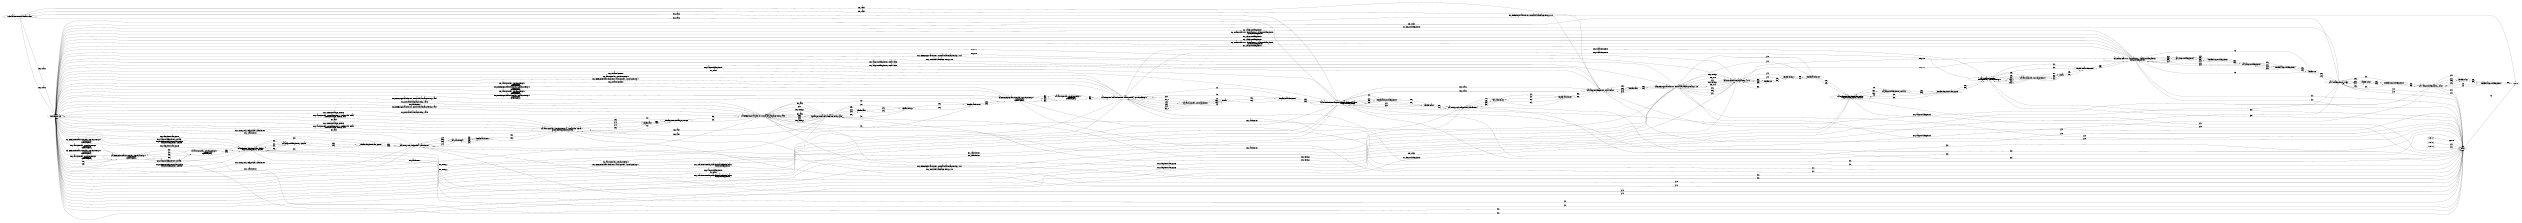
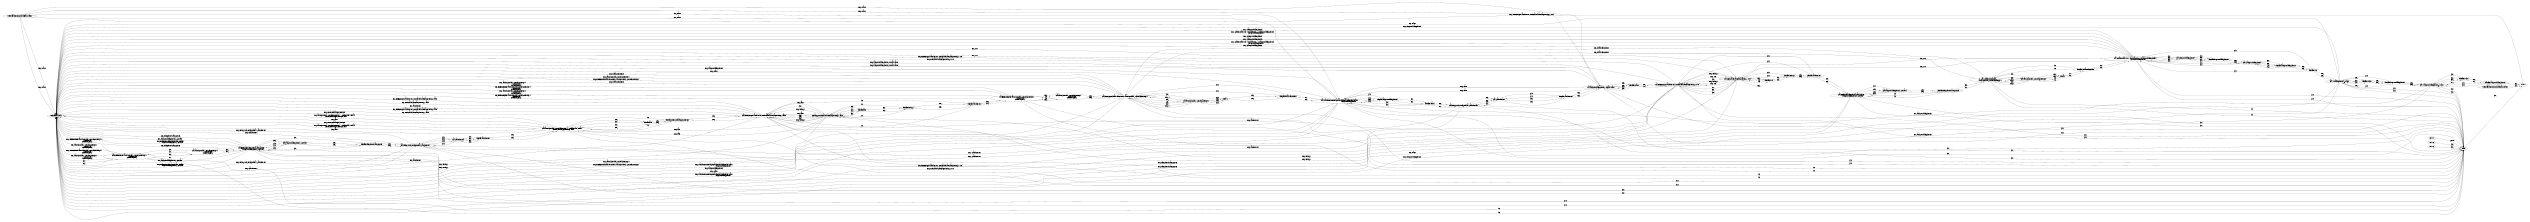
  digraph {
    rankdir=LR
-   n1 [label="(MethodReturn,void)"]
+   n1 [label="(MethodReturn,focus)"]
    n2 [label="(Call,EXPECT_TRUE(tab_strip_model_->GetWebContentsAt(0)\n                    ->GetController()\n                    .GetPendingEntry()))"]
    1000101
    n4 [label="(Block,)"]
    n5 [label="(Call,tab_strip_model_->GetWebContentsAt(0)\n                    ->GetController()\n                    .GetPendingEntry())"]
    n6 [label="(MethodParameterIn,DiscardReason reason)"]
    n7 [label="(Call,background_lifecycle_unit->Discard(reason))"]
    n8 [label="(Call,TransitionFromPendingDiscardToDiscardedIfNeeded(reason,\n                                                     background_lifecycle_unit))"]
    n9 [label="(Identifier,reason)"]
    n10 [label="(Identifier,background_lifecycle_unit)"]
+   n11 [label="(MethodParameterOut,DiscardReason reason)"]
    n12 [label="(Call,background_lifecycle_unit->GetState())"]
    n13 [label="(Identifier,LifecycleUnitState::ACTIVE)"]
    n14 [label="(Call,EXPECT_EQ(LifecycleUnitState::ACTIVE,\n               background_lifecycle_unit->GetState()))"]
    n15 [label="(Call,* initial_web_contents =\n        tab_strip_model_->GetWebContentsAt(0))"]
    n16 [label="(Call,EXPECT_EQ(LifecycleUnitState::ACTIVE,\n               background_lifecycle_unit->GetState()))"]
    n17 [label="(Identifier,tab_observer_)"]
    n18 [label="(Call,EXPECT_CALL(tab_observer_, OnDiscardedStateChange(testing::_, true)))"]
    n19 [label="(Call,OnDiscardedStateChange(testing::_, true))"]
    n20 [label="(Call,EXPECT_CALL(tab_observer_, OnDiscardedStateChange(testing::_, false)))"]
    n21 [label="(Identifier,true)"]
    n22 [label="(ReloadType,OnDiscardedStateChange(testing::_, false))"]
    n23 [label="(Identifier,testing::_)"]
    n24 [label="(Identifier,false)"]
    n25 [label="(Call,tab_strip_model_->GetWebContentsAt(0)->GetController().Reload(\n         content::ReloadType::NORMAL, false))"]
    n26 [label="(Call,&tab_observer_)"]
    n27 [label="(Identifier,tab_observer_)"]
    n28 [label="(Call,testing::Mock::VerifyAndClear(&tab_observer_))"]
    n29 [label="(Call,testing::Mock::VerifyAndClear(&tab_observer_))"]
    n30 [label="(Call,&tab_observer_)"]
    n31 [label="(Identifier,reason)"]
    n32 [label="(Identifier,initial_web_contents)"]
    n33 [label="(Call,EXPECT_NE(initial_web_contents, tab_strip_model_->GetWebContentsAt(0)))"]
    n34 [label="(Call,tab_strip_model_->GetWebContentsAt(0))"]
    n35 [label="(Literal,0)"]
    n36 [label="(Call,tab_strip_model_->GetWebContentsAt(0)\n                     ->GetController()\n                      .GetPendingEntry())"]
    n37 [label="(Call,EXPECT_FALSE(tab_strip_model_->GetWebContentsAt(0)\n                     ->GetController()\n                      .GetPendingEntry()))"]
    n38 [label="(Call,* background_lifecycle_unit = nullptr)"]
    n39 [label="(Identifier,nullptr)"]
    n40 [label="(Identifier,background_lifecycle_unit)"]
    n41 [label="(Identifier,tab_observer_)"]
    n42 [label="(Identifier,testing::_)"]
    n43 [label="(Identifier,false)"]
    n44 [label="(Identifier,content::ReloadType::NORMAL)"]
    n45 [label="(Identifier,tab_observer_)"]
    n46 [label="(Identifier,LifecycleUnitState::ACTIVE)"]
    n47 [label="(Call,background_lifecycle_unit->GetState())"]
    n48 [label="(Call,* void_lifecycle_unit = nullptr)"]
    n49 [label="(Identifier,nullptr)"]
    n50 [label="(Identifier,foreground_lifecycle_unit)"]
    n51 [label="(Identifier,true)"]
    n52 [label="(Call,CreateTwoTabs(true /* focus_tab_strip */, &background_lifecycle_unit,\n                  &foreground_lifecycle_unit))"]
    n53 [label="(Call,&foreground_lifecycle_unit)"]
    n54 [label="(Identifier,foreground_lifecycle_unit)"]
    n55 [label="(Call,&background_lifecycle_unit)"]
    n56 [label="(Identifier,background_lifecycle_unit)"]
    n57 [label="(Call,tab_strip_model_->GetWebContentsAt(0))"]
    n58 [label="(Literal,0)"]
    n59 [label="(Identifier,initial_web_contents)"]
    1000104
    1000108
    1000118
    n1 -> n2 [label="CFG: "]
    n1 -> n2 [label="CFG: "]
    n1 -> 1000101 [label="DDG: EXPECT_CALL(tab_observer_, OnDiscardedStateChange(testing::_, true))"]
    n2 -> n1 [label="DDG: EXPECT_TRUE(tab_strip_model_->GetWebContentsAt(0)\n                    ->GetController()\n                    .GetPendingEntry())"]
    n2 -> n1 [label="DDG: tab_strip_model_->GetWebContentsAt(0)\n                    ->GetController()\n                    .GetPendingEntry()"]
    n2 -> n1 [label="DDG: EXPECT_TRUE(tab_strip_model_->GetWebContentsAt(0)\n                    ->GetController()\n                    .GetPendingEntry())"]
    n2 -> n1 [label="DDG: tab_strip_model_->GetWebContentsAt(0)\n                    ->GetController()\n                    .GetPendingEntry()"]
    n2 -> n4 [label="AST: "]
    n2 -> n4 [label="AST: "]
    n2 -> n5 [label="CFG: "]
    n2 -> n5 [label="CFG: "]
    n4 -> 1000101 [label="AST: "]
    n5 -> n2 [label="AST: "]
    n5 -> n2 [label="AST: "]
    n5 -> n16 [label="CFG: "]
    n5 -> n16 [label="CFG: "]
    n6 -> n1 [label="DDG: reason"]
    n6 -> n1 [label="DDG: reason"]
    n6 -> n7 [label="DDG: reason"]
    n6 -> n7 [label="DDG: reason"]
    n6 -> n8 [label="DDG: reason"]
    n6 -> n8 [label="DDG: reason"]
    n7 -> n1 [label="DDG: background_lifecycle_unit->Discard(reason)"]
    n7 -> n1 [label="DDG: background_lifecycle_unit->Discard(reason)"]
    n7 -> n4 [label="AST: "]
    n7 -> n4 [label="AST: "]
    n7 -> n8 [label="DDG: reason"]
    n7 -> n8 [label="DDG: reason"]
    n7 -> n9 [label="CFG: "]
    n7 -> n9 [label="CFG: "]
    n8 -> n1 [label="DDG: TransitionFromPendingDiscardToDiscardedIfNeeded(reason,\n                                                     background_lifecycle_unit)"]
    n8 -> n1 [label="DDG: background_lifecycle_unit"]
    n8 -> n1 [label="DDG: reason"]
    n8 -> n1 [label="DDG: TransitionFromPendingDiscardToDiscardedIfNeeded(reason,\n                                                     background_lifecycle_unit)"]
    n8 -> n1 [label="DDG: background_lifecycle_unit"]
    n8 -> n1 [label="DDG: reason"]
    n8 -> n4 [label="AST: "]
    n8 -> n4 [label="AST: "]
    n8 -> n10 [label="CFG: "]
    n8 -> n10 [label="CFG: "]
    n9 -> n7 [label="AST: "]
    n9 -> n7 [label="AST: "]
    n9 -> n18 [label="CFG: "]
    n9 -> n18 [label="CFG: "]
    n10 -> n8 [label="AST: "]
    n10 -> n8 [label="AST: "]
    n10 -> n31 [label="CFG: "]
    n10 -> n31 [label="CFG: "]
+   n11 -> 1000101 [label="AST: "]
    n12 -> n13 [label="CFG: "]
    n12 -> n13 [label="CFG: "]
    n12 -> n14 [label="AST: "]
    n12 -> n14 [label="AST: "]
    n13 -> n14 [label="AST: "]
    n13 -> n14 [label="AST: "]
    n13 -> n15 [label="CFG: "]
    n13 -> n15 [label="CFG: "]
    n14 -> n4 [label="AST: "]
    n14 -> n4 [label="AST: "]
    n14 -> n12 [label="CFG: "]
    n14 -> n12 [label="CFG: "]
    n14 -> n16 [label="DDG: LifecycleUnitState::ACTIVE"]
    n14 -> n16 [label="DDG: LifecycleUnitState::ACTIVE"]
    n15 -> n4 [label="AST: "]
    n15 -> n4 [label="AST: "]
    n15 -> n33 [label="DDG: initial_web_contents"]
    n15 -> n33 [label="DDG: initial_web_contents"]
    n15 -> n57 [label="CFG: "]
    n15 -> n57 [label="CFG: "]
    n16 -> n1 [label="DDG: LifecycleUnitState::ACTIVE"]
    n16 -> n1 [label="DDG: background_lifecycle_unit->GetState()"]
    n16 -> n1 [label="DDG: EXPECT_EQ(LifecycleUnitState::ACTIVE,\n               background_lifecycle_unit->GetState())"]
    n16 -> n1 [label="DDG: LifecycleUnitState::ACTIVE"]
    n16 -> n1 [label="DDG: background_lifecycle_unit->GetState()"]
    n16 -> n1 [label="DDG: EXPECT_EQ(LifecycleUnitState::ACTIVE,\n               background_lifecycle_unit->GetState())"]
    n16 -> n4 [label="AST: "]
    n16 -> n4 [label="AST: "]
    n16 -> n47 [label="CFG: "]
    n16 -> n47 [label="CFG: "]
    n17 -> n14 [label="CFG: "]
    n17 -> n14 [label="CFG: "]
    n17 -> n18 [label="AST: "]
    n17 -> n18 [label="AST: "]
    n18 -> n1 [label="DDG: EXPECT_CALL(tab_observer_, OnDiscardedStateChange(testing::_, true))"]
    n18 -> n1 [label="DDG: OnDiscardedStateChange(testing::_, true)"]
    n18 -> n1 [label="DDG: EXPECT_CALL(tab_observer_, OnDiscardedStateChange(testing::_, true))"]
    n18 -> n1 [label="DDG: OnDiscardedStateChange(testing::_, true)"]
    n18 -> n4 [label="AST: "]
    n18 -> n4 [label="AST: "]
    n18 -> n19 [label="CFG: "]
    n18 -> n19 [label="CFG: "]
    n18 -> n20 [label="DDG: tab_observer_"]
    n18 -> n20 [label="DDG: tab_observer_"]
    n19 -> n1 [label="DDG: true"]
    n19 -> n1 [label="DDG: true"]
    n19 -> n18 [label="AST: "]
    n19 -> n18 [label="DDG: testing::_"]
    n19 -> n18 [label="DDG: true"]
    n19 -> n18 [label="AST: "]
    n19 -> n18 [label="DDG: testing::_"]
    n19 -> n18 [label="DDG: true"]
    n19 -> n21 [label="CFG: "]
    n19 -> n21 [label="CFG: "]
    n19 -> n22 [label="DDG: testing::_"]
    n19 -> n22 [label="DDG: testing::_"]
    n20 -> n1 [label="DDG: tab_observer_"]
    n20 -> n1 [label="DDG: EXPECT_CALL(tab_observer_, OnDiscardedStateChange(testing::_, false))"]
    n20 -> n1 [label="DDG: OnDiscardedStateChange(testing::_, false)"]
    n20 -> n1 [label="DDG: tab_observer_"]
    n20 -> n1 [label="DDG: EXPECT_CALL(tab_observer_, OnDiscardedStateChange(testing::_, false))"]
    n20 -> n1 [label="DDG: OnDiscardedStateChange(testing::_, false)"]
    n20 -> n4 [label="AST: "]
    n20 -> n4 [label="AST: "]
    n20 -> n22 [label="CFG: "]
    n20 -> n22 [label="CFG: "]
    n21 -> n19 [label="AST: "]
    n21 -> n19 [label="AST: "]
    n21 -> n23 [label="CFG: "]
    n21 -> n23 [label="CFG: "]
    n22 -> n1 [label="DDG: testing::_"]
    n22 -> n1 [label="DDG: testing::_"]
    n22 -> n20 [label="AST: "]
    n22 -> n20 [label="DDG: testing::_"]
    n22 -> n20 [label="DDG: false"]
    n22 -> n20 [label="AST: "]
    n22 -> n20 [label="DDG: testing::_"]
    n22 -> n20 [label="DDG: false"]
    n22 -> n24 [label="CFG: "]
    n22 -> n24 [label="CFG: "]
    n22 -> n25 [label="DDG: false"]
    n22 -> n25 [label="DDG: false"]
    n23 -> n17 [label="CFG: "]
    n23 -> n17 [label="CFG: "]
    n23 -> n19 [label="AST: "]
    n23 -> n19 [label="AST: "]
    n24 -> n22 [label="AST: "]
    n24 -> n22 [label="AST: "]
    n24 -> n42 [label="CFG: "]
    n24 -> n42 [label="CFG: "]
    n25 -> n1 [label="DDG: content::ReloadType::NORMAL"]
    n25 -> n1 [label="DDG: tab_strip_model_->GetWebContentsAt(0)->GetController().Reload(\n         content::ReloadType::NORMAL, false)"]
    n25 -> n1 [label="DDG: false"]
    n25 -> n1 [label="DDG: content::ReloadType::NORMAL"]
    n25 -> n1 [label="DDG: tab_strip_model_->GetWebContentsAt(0)->GetController().Reload(\n         content::ReloadType::NORMAL, false)"]
    n25 -> n1 [label="DDG: false"]
    n25 -> n4 [label="AST: "]
    n25 -> n4 [label="AST: "]
    n25 -> n43 [label="CFG: "]
    n25 -> n43 [label="CFG: "]
    n26 -> n27 [label="CFG: "]
    n26 -> n27 [label="CFG: "]
    n26 -> n28 [label="AST: "]
    n26 -> n28 [label="AST: "]
    n27 -> n7 [label="CFG: "]
    n27 -> n7 [label="CFG: "]
    n27 -> n26 [label="AST: "]
    n27 -> n26 [label="AST: "]
    n28 -> n4 [label="AST: "]
    n28 -> n4 [label="AST: "]
    n28 -> n26 [label="CFG: "]
    n28 -> n26 [label="CFG: "]
    n28 -> n29 [label="DDG: &tab_observer_"]
    n28 -> n29 [label="DDG: &tab_observer_"]
    n29 -> n1 [label="DDG: testing::Mock::VerifyAndClear(&tab_observer_)"]
    n29 -> n1 [label="DDG: &tab_observer_"]
    n29 -> n1 [label="DDG: testing::Mock::VerifyAndClear(&tab_observer_)"]
    n29 -> n1 [label="DDG: &tab_observer_"]
    n29 -> n4 [label="AST: "]
    n29 -> n4 [label="AST: "]
    n29 -> n30 [label="CFG: "]
    n29 -> n30 [label="CFG: "]
    n30 -> n29 [label="AST: "]
    n30 -> n29 [label="AST: "]
    n30 -> n45 [label="CFG: "]
    n30 -> n45 [label="CFG: "]
    n31 -> n8 [label="AST: "]
    n31 -> n8 [label="AST: "]
    n31 -> n28 [label="CFG: "]
    n31 -> n28 [label="CFG: "]
    n32 -> n8 [label="CFG: "]
    n32 -> n8 [label="CFG: "]
    n32 -> n33 [label="AST: "]
    n32 -> n33 [label="AST: "]
    n33 -> n1 [label="DDG: tab_strip_model_->GetWebContentsAt(0)"]
    n33 -> n1 [label="DDG: EXPECT_NE(initial_web_contents, tab_strip_model_->GetWebContentsAt(0))"]
    n33 -> n1 [label="DDG: initial_web_contents"]
    n33 -> n1 [label="DDG: tab_strip_model_->GetWebContentsAt(0)"]
    n33 -> n1 [label="DDG: EXPECT_NE(initial_web_contents, tab_strip_model_->GetWebContentsAt(0))"]
    n33 -> n1 [label="DDG: initial_web_contents"]
    n33 -> n4 [label="AST: "]
    n33 -> n4 [label="AST: "]
    n33 -> n34 [label="CFG: "]
    n33 -> n34 [label="CFG: "]
    n34 -> n33 [label="AST: "]
    n34 -> n33 [label="DDG: 0"]
    n34 -> n33 [label="AST: "]
    n34 -> n33 [label="DDG: 0"]
    n34 -> n35 [label="CFG: "]
    n34 -> n35 [label="CFG: "]
    n35 -> n32 [label="CFG: "]
    n35 -> n32 [label="CFG: "]
    n35 -> n34 [label="AST: "]
    n35 -> n34 [label="AST: "]
    n36 -> n33 [label="CFG: "]
    n36 -> n33 [label="CFG: "]
    n36 -> n37 [label="AST: "]
    n36 -> n37 [label="AST: "]
    n37 -> n1 [label="DDG: tab_strip_model_->GetWebContentsAt(0)\n                     ->GetController()\n                      .GetPendingEntry()"]
    n37 -> n1 [label="DDG: EXPECT_FALSE(tab_strip_model_->GetWebContentsAt(0)\n                     ->GetController()\n                      .GetPendingEntry())"]
    n37 -> n1 [label="DDG: tab_strip_model_->GetWebContentsAt(0)\n                     ->GetController()\n                      .GetPendingEntry()"]
    n37 -> n1 [label="DDG: EXPECT_FALSE(tab_strip_model_->GetWebContentsAt(0)\n                     ->GetController()\n                      .GetPendingEntry())"]
    n37 -> n4 [label="AST: "]
    n37 -> n4 [label="AST: "]
    n37 -> n36 [label="CFG: "]
    n37 -> n36 [label="CFG: "]
    n38 -> n4 [label="AST: "]
    n38 -> n4 [label="AST: "]
    n38 -> n8 [label="DDG: background_lifecycle_unit"]
    n38 -> n8 [label="DDG: background_lifecycle_unit"]
    n38 -> n39 [label="CFG: "]
    n38 -> n39 [label="CFG: "]
    n39 -> n38 [label="AST: "]
    n39 -> n38 [label="AST: "]
    n39 -> n40 [label="CFG: "]
    n39 -> n40 [label="CFG: "]
    n40 -> 1000101 [label="CFG: "]
    n40 -> n38 [label="AST: "]
    n40 -> n38 [label="AST: "]
    n41 -> n20 [label="AST: "]
    n41 -> n20 [label="AST: "]
    n41 -> n37 [label="CFG: "]
    n41 -> n37 [label="CFG: "]
    n42 -> n22 [label="AST: "]
    n42 -> n22 [label="AST: "]
    n42 -> n41 [label="CFG: "]
    n42 -> n41 [label="CFG: "]
    n43 -> n25 [label="AST: "]
    n43 -> n25 [label="AST: "]
    n43 -> n44 [label="CFG: "]
    n43 -> n44 [label="CFG: "]
    n44 -> n20 [label="CFG: "]
    n44 -> n20 [label="CFG: "]
    n44 -> n25 [label="AST: "]
    n44 -> n25 [label="AST: "]
    n45 -> n25 [label="CFG: "]
    n45 -> n25 [label="CFG: "]
    n45 -> n30 [label="AST: "]
    n45 -> n30 [label="AST: "]
    n46 -> n16 [label="AST: "]
    n46 -> n16 [label="AST: "]
    n46 -> n29 [label="CFG: "]
    n46 -> n29 [label="CFG: "]
    n47 -> n16 [label="AST: "]
    n47 -> n16 [label="AST: "]
    n47 -> n46 [label="CFG: "]
    n47 -> n46 [label="CFG: "]
    n48 -> n1 [label="DDG: foreground_lifecycle_unit"]
    n48 -> n1 [label="DDG: nullptr"]
    n48 -> n1 [label="DDG: foreground_lifecycle_unit"]
    n48 -> n1 [label="DDG: nullptr"]
    n48 -> n4 [label="AST: "]
    n48 -> n4 [label="AST: "]
    n48 -> n49 [label="CFG: "]
    n48 -> n49 [label="CFG: "]
    n49 -> n48 [label="AST: "]
    n49 -> n48 [label="AST: "]
    n49 -> n50 [label="CFG: "]
    n49 -> n50 [label="CFG: "]
    n50 -> n38 [label="CFG: "]
    n50 -> n38 [label="CFG: "]
    n50 -> n48 [label="AST: "]
    n50 -> n48 [label="AST: "]
    n51 -> n48 [label="CFG: "]
    n51 -> n48 [label="CFG: "]
    n51 -> n52 [label="AST: "]
    n51 -> n52 [label="AST: "]
    n52 -> n1 [label="DDG: &background_lifecycle_unit"]
    n52 -> n1 [label="DDG: CreateTwoTabs(true /* focus_tab_strip */, &background_lifecycle_unit,\n                  &foreground_lifecycle_unit)"]
    n52 -> n1 [label="DDG: &foreground_lifecycle_unit"]
    n52 -> n1 [label="DDG: &background_lifecycle_unit"]
    n52 -> n1 [label="DDG: CreateTwoTabs(true /* focus_tab_strip */, &background_lifecycle_unit,\n                  &foreground_lifecycle_unit)"]
    n52 -> n1 [label="DDG: &foreground_lifecycle_unit"]
    n52 -> n4 [label="AST: "]
    n52 -> n4 [label="AST: "]
    n52 -> n19 [label="DDG: true"]
    n52 -> n19 [label="DDG: true"]
    n52 -> n53 [label="CFG: "]
    n52 -> n53 [label="CFG: "]
    n53 -> n52 [label="AST: "]
    n53 -> n52 [label="AST: "]
    n53 -> n54 [label="CFG: "]
    n53 -> n54 [label="CFG: "]
    n54 -> n53 [label="AST: "]
    n54 -> n53 [label="AST: "]
    n54 -> n55 [label="CFG: "]
    n54 -> n55 [label="CFG: "]
    n55 -> n52 [label="AST: "]
    n55 -> n52 [label="AST: "]
    n55 -> n56 [label="CFG: "]
    n55 -> n56 [label="CFG: "]
    n56 -> n51 [label="CFG: "]
    n56 -> n51 [label="CFG: "]
    n56 -> n55 [label="AST: "]
    n56 -> n55 [label="AST: "]
    n57 -> n15 [label="AST: "]
    n57 -> n15 [label="DDG: 0"]
    n57 -> n15 [label="AST: "]
    n57 -> n15 [label="DDG: 0"]
    n57 -> n58 [label="CFG: "]
    n57 -> n58 [label="CFG: "]
    n58 -> n57 [label="AST: "]
    n58 -> n57 [label="AST: "]
    n58 -> n59 [label="CFG: "]
    n58 -> n59 [label="CFG: "]
    n59 -> n15 [label="AST: "]
    n59 -> n15 [label="AST: "]
    n59 -> n52 [label="CFG: "]
    n59 -> n52 [label="CFG: "]
    1000104 -> n4 [label="ACTIVE: "]
    1000108 -> n4 [label="AST: "]
    1000118 -> n4 [label="AST: "]
  }
